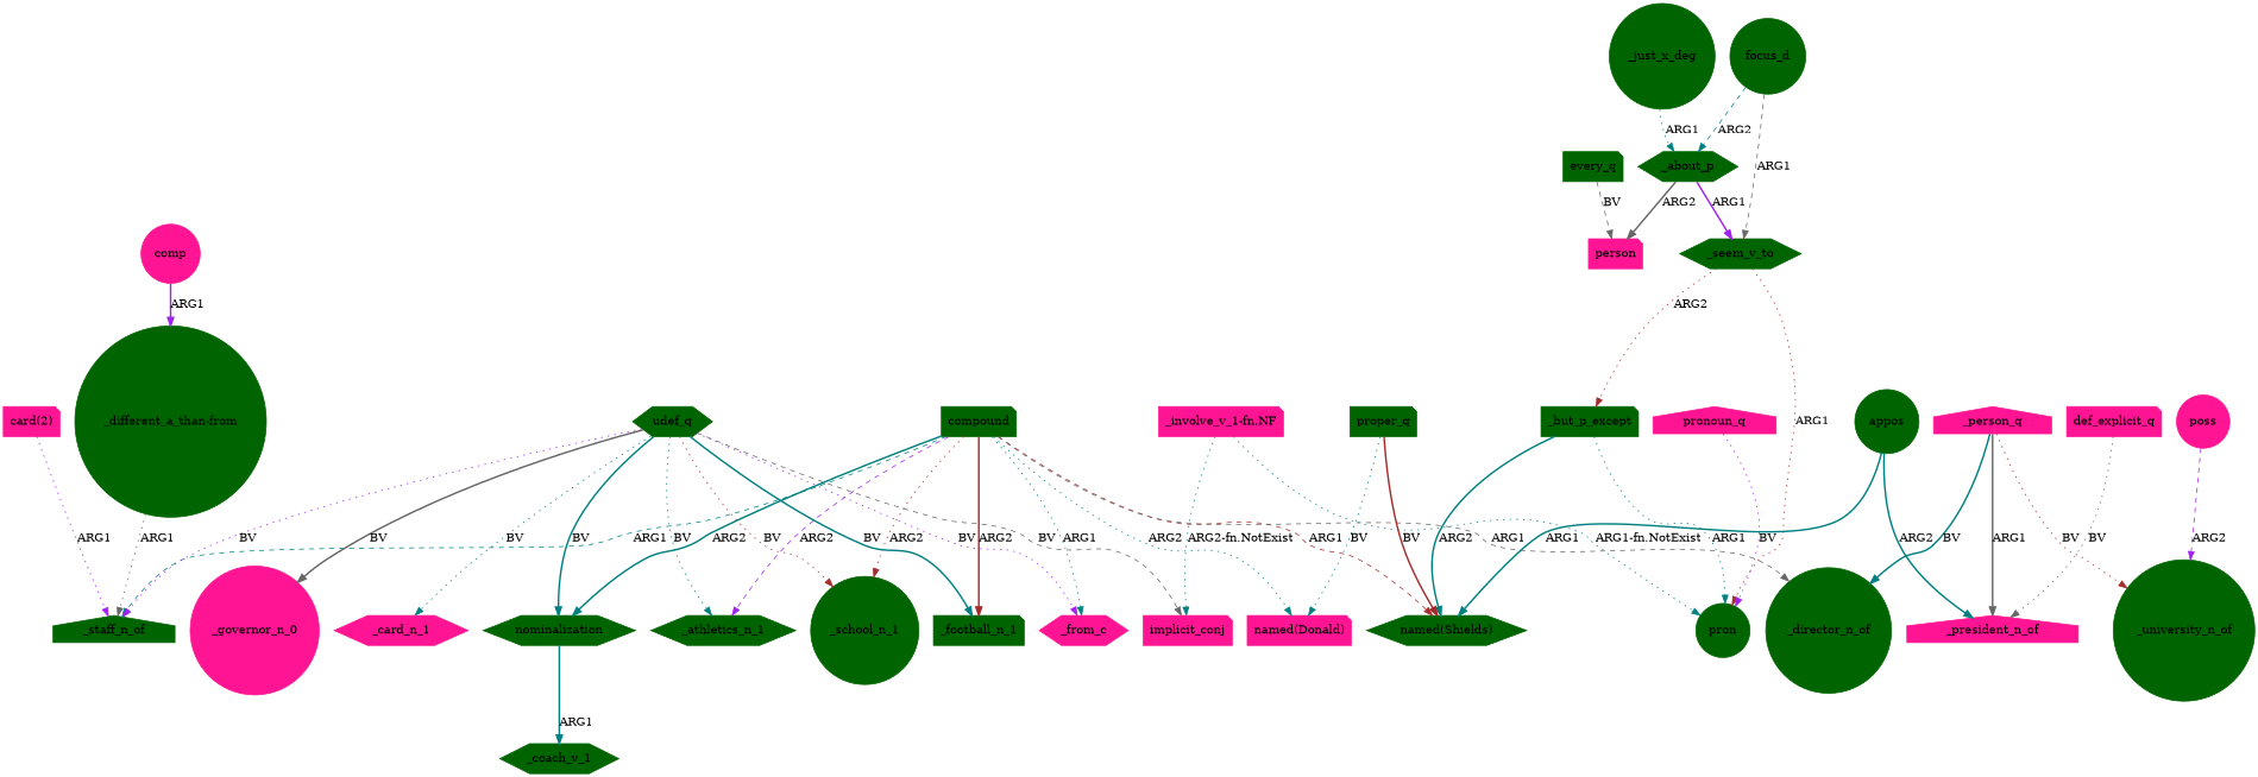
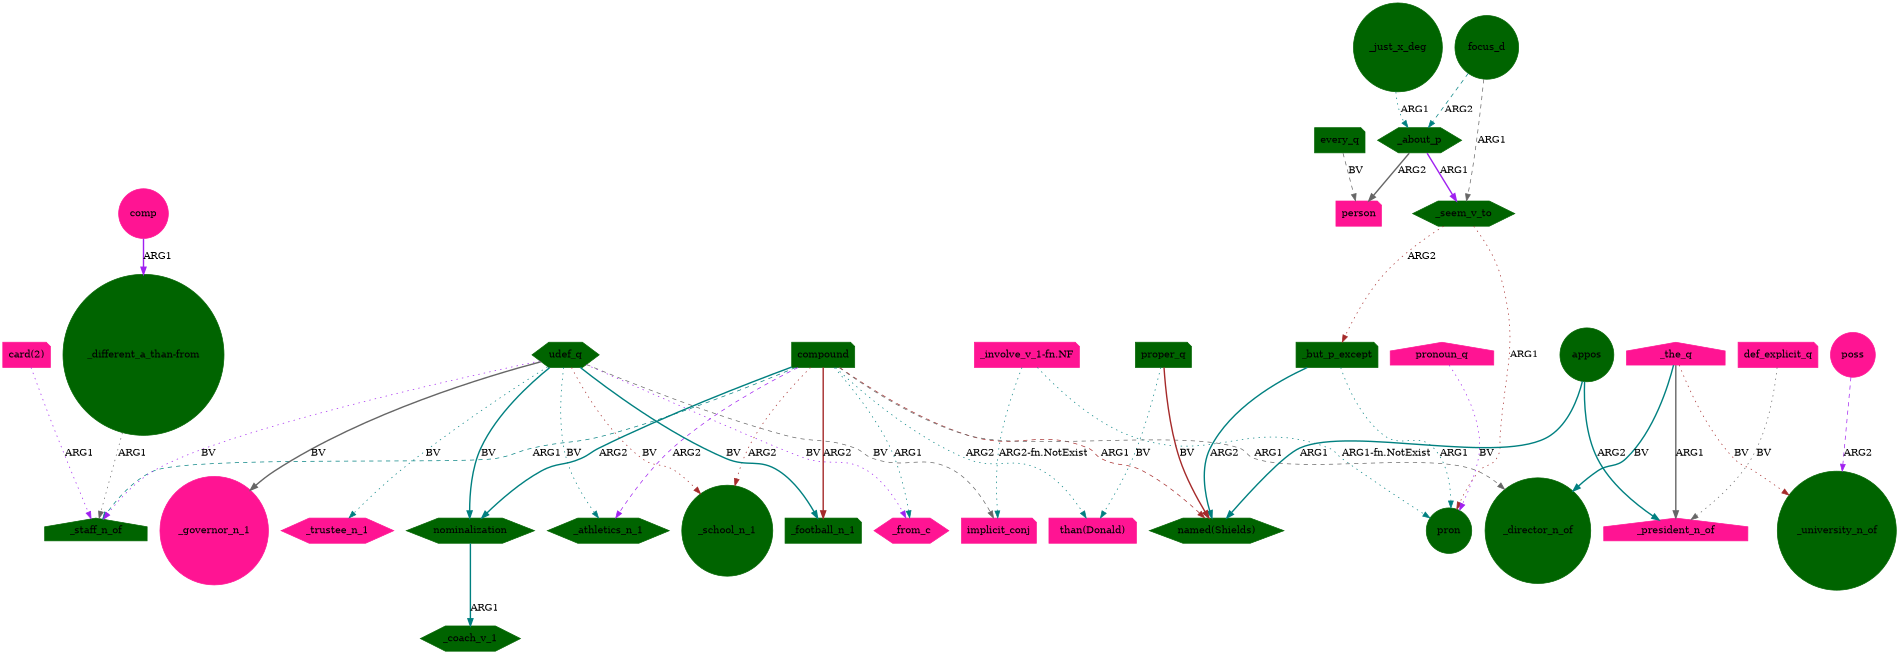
  digraph {
    node [color=darkgreen shape=note style=filled]
    edge [color=teal style=dotted]
    compound
    _football_n_1
    _staff_n_of [shape=house]
    "named(Shields)" [shape=hexagon]
    _athletics_n_1 [shape=hexagon]
    nominalization [shape=hexagon]
-   "named(Donald)" [color=deeppink]
+   "named(Donald)" [color=deeppink label="than(Donald)"]
    n8 [color=deeppink label=_from_c shape=hexagon]
    _director_n_of [shape=circle]
    _school_n_1 [shape=circle]
    _coach_v_1 [shape=hexagon]
    "_involve_v_1-fn.NF" [color=deeppink]
    pron [shape=circle]
    implicit_conj [color=deeppink]
-   _the_q [color=deeppink shape=house label=_person_q]
+   _the_q [color=deeppink shape=house]
    _university_n_of [shape=circle]
    _president_n_of [color=deeppink shape=house]
    udef_q [shape=hexagon]
-   _governor_n_1 [color=deeppink shape=circle label=_governor_n_0]
-   _trustee_n_1 [color=deeppink shape=hexagon label=_card_n_1]
+   _governor_n_1 [color=deeppink shape=circle]
+   _trustee_n_1 [color=deeppink shape=hexagon]
    focus_d [shape=circle]
    _about_p [shape=hexagon]
    _seem_v_to [shape=hexagon]
    person [color=deeppink]
    _but_p_except
    proper_q
    "card(2)" [color=deeppink]
    every_q
    poss [color=deeppink shape=circle]
    appos [shape=circle]
    pronoun_q [color=deeppink shape=house]
    def_explicit_q [color=deeppink]
    "_different_a_than-from" [shape=circle]
    comp [color=deeppink shape=circle]
    _just_x_deg [shape=circle]
    compound -> _football_n_1 [color=brown label=ARG2 style=bold]
    compound -> _staff_n_of [label=ARG1 style=dashed]
    compound -> "named(Shields)" [color=brown label=ARG1 style=dashed]
    compound -> _athletics_n_1 [color=purple label=ARG2 style=dashed]
    compound -> nominalization [label=ARG2 style=bold]
    compound -> "named(Donald)" [label=ARG2]
    compound -> n8 [label=ARG1]
    compound -> _director_n_of [color=gray40 label=ARG1 style=dashed]
    compound -> _school_n_1 [color=brown label=ARG2]
    nominalization -> _coach_v_1 [label=ARG1 style=bold]
    "_involve_v_1-fn.NF" -> pron [label="ARG1-fn.NotExist"]
    "_involve_v_1-fn.NF" -> implicit_conj [label="ARG2-fn.NotExist"]
    _the_q -> _director_n_of [label=BV style=bold]
    _the_q -> _university_n_of [color=brown label=BV]
    _the_q -> _president_n_of [color=gray40 label=ARG1 style=bold]
    udef_q -> _football_n_1 [label=BV style=bold]
    udef_q -> _staff_n_of [color=purple label=BV]
    udef_q -> _athletics_n_1 [label=BV]
    udef_q -> nominalization [label=BV style=bold]
    udef_q -> n8 [color=purple label=BV]
    udef_q -> _school_n_1 [color=brown label=BV]
    udef_q -> implicit_conj [color=gray40 label=BV style=dashed]
    udef_q -> _governor_n_1 [color=gray40 label=BV style=bold]
    udef_q -> _trustee_n_1 [label=BV]
    focus_d -> _about_p [label=ARG2 style=dashed]
    focus_d -> _seem_v_to [color=gray40 label=ARG1 style=dashed]
    _about_p -> _seem_v_to [color=purple label=ARG1 style=bold]
    _about_p -> person [color=gray40 label=ARG2 style=bold]
    _seem_v_to -> pron [color=brown label=ARG1]
    _seem_v_to -> _but_p_except [color=brown label=ARG2]
    _but_p_except -> "named(Shields)" [label=ARG2 style=bold]
    _but_p_except -> pron [label=ARG1]
    proper_q -> "named(Shields)" [color=brown label=BV style=bold]
    proper_q -> "named(Donald)" [label=BV]
    "card(2)" -> _staff_n_of [color=purple label=ARG1]
    every_q -> person [color=gray40 label=BV style=dashed]
    poss -> _university_n_of [color=purple label=ARG2 style=dashed]
    appos -> "named(Shields)" [label=ARG1 style=bold]
    appos -> _president_n_of [label=ARG2 style=bold]
    pronoun_q -> pron [color=purple label=BV]
    def_explicit_q -> _president_n_of [color=gray40 label=BV]
    "_different_a_than-from" -> _staff_n_of [color=gray40 label=ARG1]
    comp -> "_different_a_than-from" [color=purple label=ARG1 style=bold]
    _just_x_deg -> _about_p [label=ARG1]
  }
